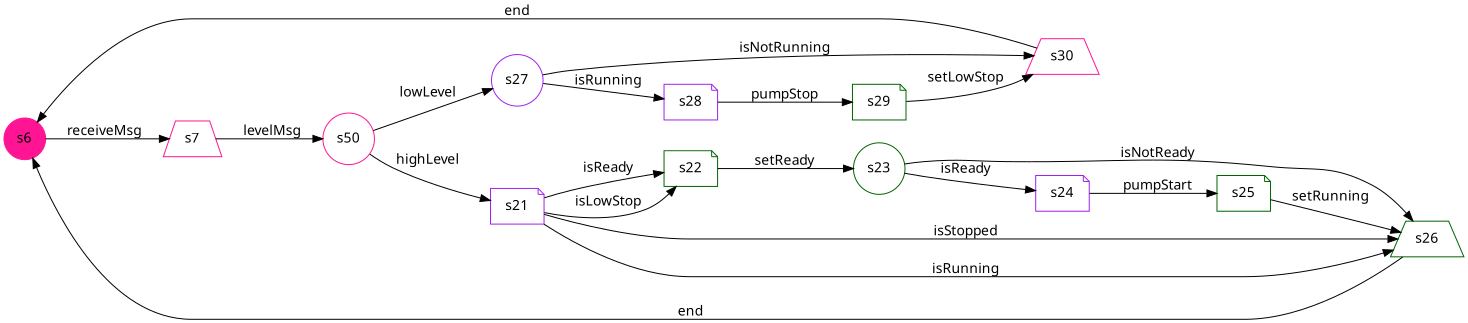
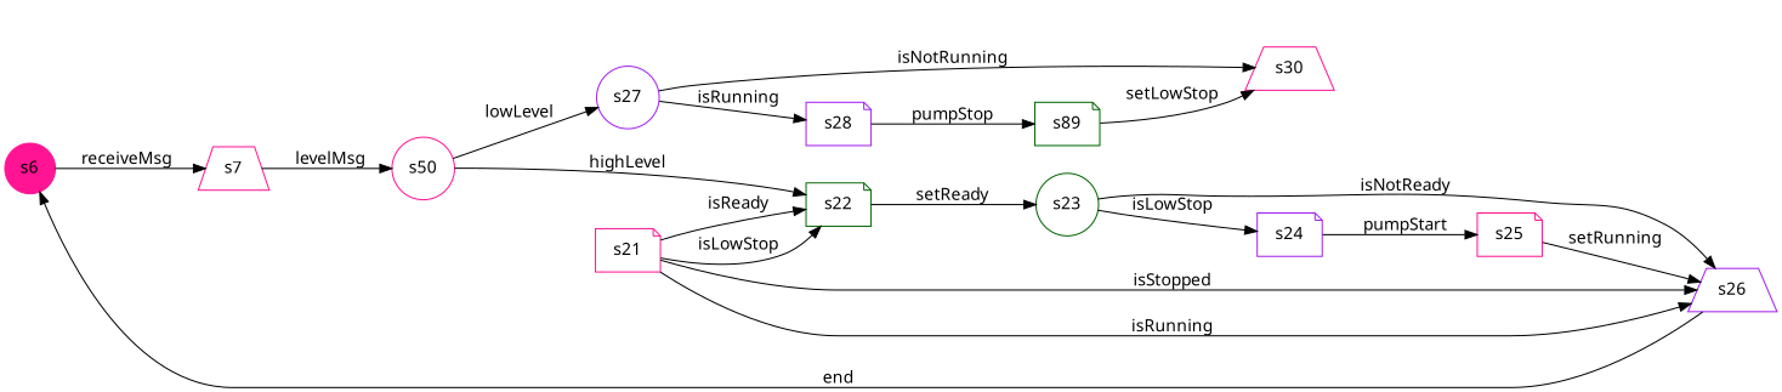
  digraph {
    fontname="Noto Sans"
    rankdir=LR
    node [color=deeppink fontname="Noto Sans" shape=note]
    edge [fontname="Noto Sans"]
    n1 [label=s6 shape=circle style=filled]
    n2 [label=s7 shape=trapezium]
    n3 [label=s50 shape=circle]
-   n4 [color=purple label=s21]
+   n4 [label=s21]
    n5 [color=purple label=s27 shape=circle]
    n6 [color=darkgreen label=s22]
-   n7 [color=darkgreen label=s26 shape=trapezium]
+   n7 [color=purple label=s26 shape=trapezium]
    n8 [label=s30 shape=trapezium]
    n9 [color=purple label=s28]
    n10 [color=darkgreen label=s23 shape=circle]
-   n11 [color=darkgreen label=s29]
+   n11 [color=darkgreen label=s89]
    n12 [color=purple label=s24]
-   n13 [color=darkgreen label=s25]
+   n13 [label=s25]
    n1 -> n2 [label=" receiveMsg "]
    n2 -> n3 [label=" levelMsg "]
-   n3 -> n4 [label=" highLevel "]
+   n3 -> n6 [label=" highLevel "]
    n3 -> n5 [label=" lowLevel "]
    n4 -> n6 [label=" isReady "]
    n4 -> n6 [label=" isLowStop "]
    n4 -> n7 [label=" isStopped "]
    n4 -> n7 [label=" isRunning "]
    n5 -> n8 [label=" isNotRunning "]
    n5 -> n9 [label=" isRunning "]
    n6 -> n10 [label=" setReady "]
    n7 -> n1 [label=" end "]
-   n8 -> n1 [label=" end "]
    n9 -> n11 [label=" pumpStop "]
    n10 -> n7 [label=" isNotReady "]
-   n10 -> n12 [label=" isReady "]
+   n10 -> n12 [label=" isLowStop "]
    n11 -> n8 [label=" setLowStop "]
    n12 -> n13 [label=" pumpStart "]
    n13 -> n7 [label=" setRunning "]
  }
